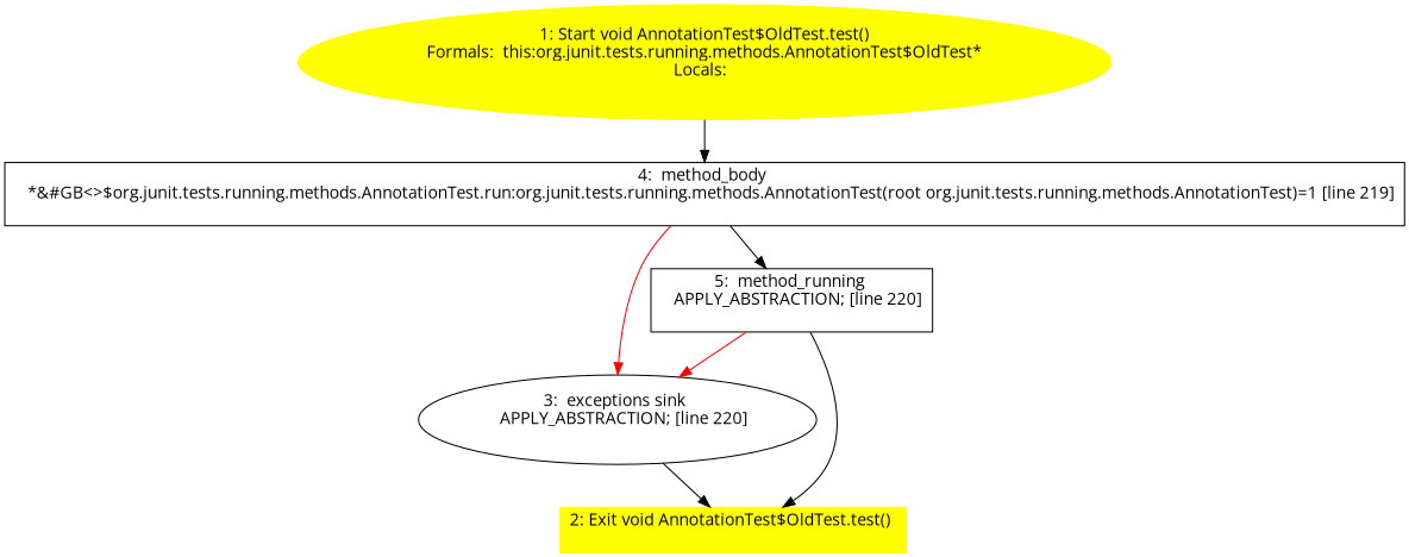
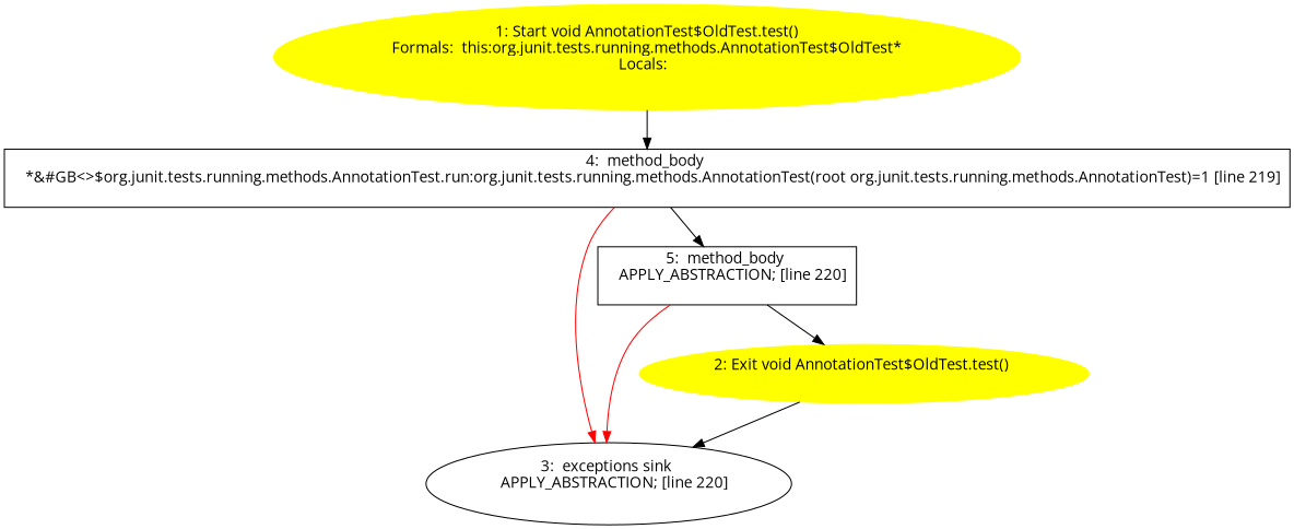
  digraph {
    fontname="Open Sans"
    node [fontname="Open Sans"]
    edge [fontname="Open Sans"]
    n1 [color=yellow label="1: Start void AnnotationTest$OldTest.test()\nFormals:  this:org.junit.tests.running.methods.AnnotationTest$OldTest*\nLocals:  \n  " style=filled]
    n2 [label="4:  method_body \n   *&#GB<>$org.junit.tests.running.methods.AnnotationTest.run:org.junit.tests.running.methods.AnnotationTest(root org.junit.tests.running.methods.AnnotationTest)=1 [line 219]\n " shape=box]
    n3 [label="3:  exceptions sink \n   APPLY_ABSTRACTION; [line 220]\n " shape=ellipse]
-   n4 [label="5:  method_running \n   APPLY_ABSTRACTION; [line 220]\n " shape=box]
-   n5 [color=yellow label="2: Exit void AnnotationTest$OldTest.test() \n  " style=filled shape=box]
+   n4 [label="5:  method_body \n   APPLY_ABSTRACTION; [line 220]\n " shape=box]
+   n5 [color=yellow label="2: Exit void AnnotationTest$OldTest.test() \n  " style=filled]
    n1 -> n2
    n2 -> n3 [color=red]
    n2 -> n4
-   n3 -> n5
+   n5 -> n3
    n4 -> n3 [color=red]
    n4 -> n5
  }
